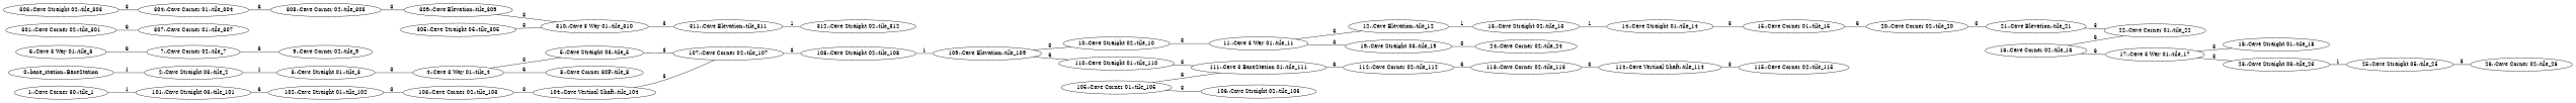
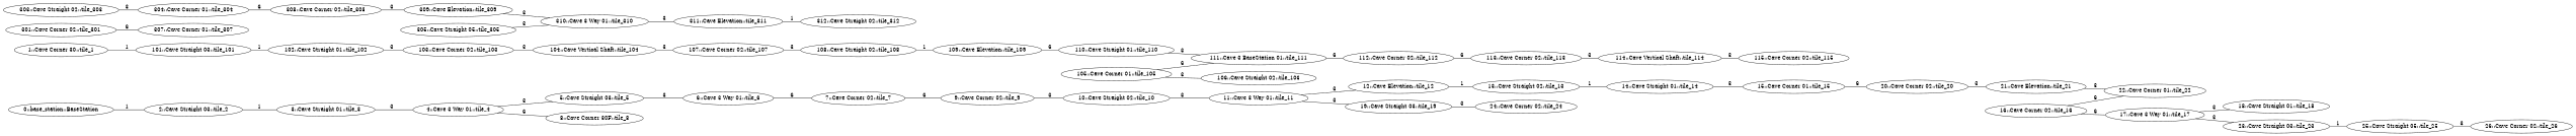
  graph {
    rankdir=LR
    n1 [label="0::base_station::BaseStation"]
    n2 [label="2::Cave Straight 03::tile_2"]
    n3 [label="3::Cave Straight 01::tile_3"]
    n4 [label="1::Cave Corner 30::tile_1"]
    n5 [label="101::Cave Straight 03::tile_101"]
    n6 [label="102::Cave Straight 01::tile_102"]
    n7 [label="4::Cave 3 Way 01::tile_4"]
    n8 [label="5::Cave Straight 03::tile_5"]
    n9 [label="8::Cave Corner 30F::tile_8"]
    n10 [label="6::Cave 3 Way 01::tile_6"]
    n11 [label="7::Cave Corner 02::tile_7"]
    n12 [label="9::Cave Corner 02::tile_9"]
    n13 [label="10::Cave Straight 02::tile_10"]
    n14 [label="11::Cave 3 Way 01::tile_11"]
    n15 [label="12::Cave Elevation::tile_12"]
    n16 [label="19::Cave Straight 03::tile_19"]
    n17 [label="13::Cave Straight 02::tile_13"]
    n18 [label="24::Cave Corner 02::tile_24"]
    n19 [label="14::Cave Straight 01::tile_14"]
    n20 [label="15::Cave Corner 01::tile_15"]
    n21 [label="20::Cave Corner 02::tile_20"]
    n22 [label="21::Cave Elevation::tile_21"]
    n23 [label="16::Cave Corner 02::tile_16"]
    n24 [label="17::Cave 3 Way 01::tile_17"]
    n25 [label="22::Cave Corner 01::tile_22"]
    n26 [label="18::Cave Straight 01::tile_18"]
    n27 [label="23::Cave Straight 03::tile_23"]
    n28 [label="25::Cave Straight 05::tile_25"]
    n29 [label="26::Cave Corner 02::tile_26"]
    n30 [label="103::Cave Corner 02::tile_103"]
    n31 [label="104::Cave Vertical Shaft::tile_104"]
    n32 [label="107::Cave Corner 02::tile_107"]
    n33 [label="108::Cave Straight 02::tile_108"]
    n34 [label="105::Cave Corner 01::tile_105"]
    n35 [label="106::Cave Straight 02::tile_106"]
    n36 [label="111::Cave 3 BaseStation 01::tile_111"]
    n37 [label="112::Cave Corner 02::tile_112"]
    n38 [label="109::Cave Elevation::tile_109"]
    n39 [label="110::Cave Straight 01::tile_110"]
    n40 [label="113::Cave Corner 02::tile_113"]
    n41 [label="114::Cave Vertical Shaft::tile_114"]
    n42 [label="115::Cave Corner 02::tile_115"]
    n43 [label="301::Cave Corner 02::tile_301"]
    n44 [label="307::Cave Corner 01::tile_307"]
    n45 [label="303::Cave Straight 02::tile_303"]
    n46 [label="304::Cave Corner 01::tile_304"]
    n47 [label="308::Cave Corner 02::tile_308"]
    n48 [label="309::Cave Elevation::tile_309"]
    n49 [label="305::Cave Straight 05::tile_305"]
    n50 [label="310::Cave 3 Way 01::tile_310"]
    n51 [label="311::Cave Elevation::tile_311"]
    n52 [label="312::Cave Straight 02::tile_312"]
    n1 -- n2 [label=1]
    n2 -- n3 [label=1]
    n3 -- n7 [label=3]
    n4 -- n5 [label=1]
-   n5 -- n6 [label=6]
+   n5 -- n6 [label=1]
    n6 -- n30 [label=3]
    n7 -- n8 [label=3]
    n7 -- n9 [label=6]
-   n8 -- n32 [label=3]
+   n8 -- n10 [label=3]
    n10 -- n11 [label=6]
    n11 -- n12 [label=6]
-   n38 -- n13 [label=3]
+   n12 -- n13 [label=3]
    n13 -- n14 [label=3]
    n14 -- n15 [label=3]
    n14 -- n16 [label=3]
    n15 -- n17 [label=1]
    n16 -- n18 [label=3]
    n17 -- n19 [label=1]
    n19 -- n20 [label=3]
    n20 -- n21 [label=6]
    n21 -- n22 [label=3]
    n22 -- n25 [label=3]
    n23 -- n24 [label=6]
    n23 -- n25 [label=6]
    n24 -- n26 [label=3]
    n24 -- n27 [label=3]
    n27 -- n28 [label=1]
    n28 -- n29 [label=3]
    n30 -- n31 [label=3]
    n31 -- n32 [label=3]
    n32 -- n33 [label=3]
    n33 -- n38 [label=1]
    n34 -- n35 [label=3]
    n34 -- n36 [label=6]
    n36 -- n37 [label=6]
    n37 -- n40 [label=6]
    n38 -- n39 [label=6]
    n39 -- n36 [label=3]
    n40 -- n41 [label=3]
    n41 -- n42 [label=3]
    n43 -- n44 [label=6]
    n45 -- n46 [label=3]
    n46 -- n47 [label=6]
    n47 -- n48 [label=3]
    n48 -- n50 [label=3]
    n49 -- n50 [label=3]
    n50 -- n51 [label=3]
    n51 -- n52 [label=1]
  }
